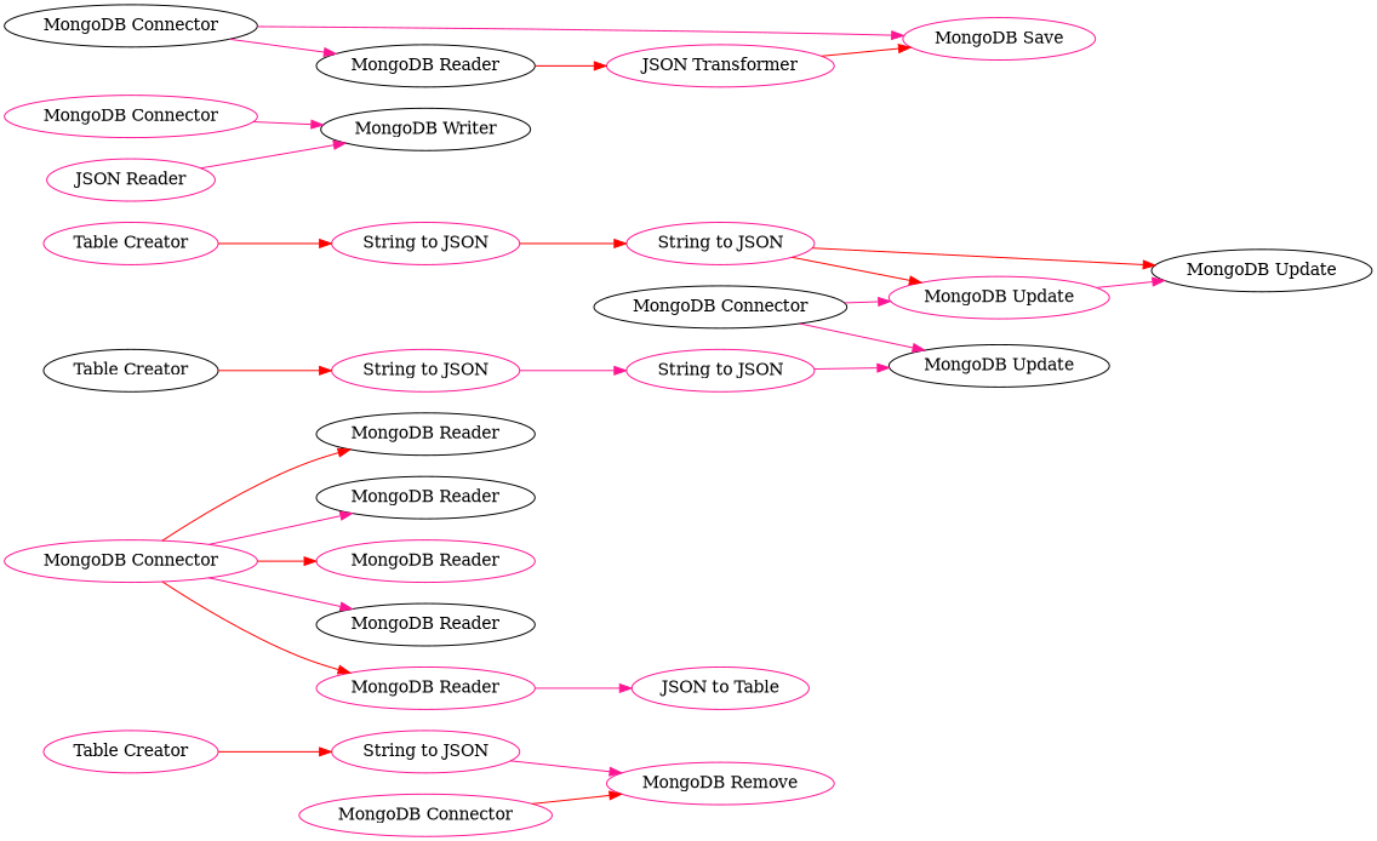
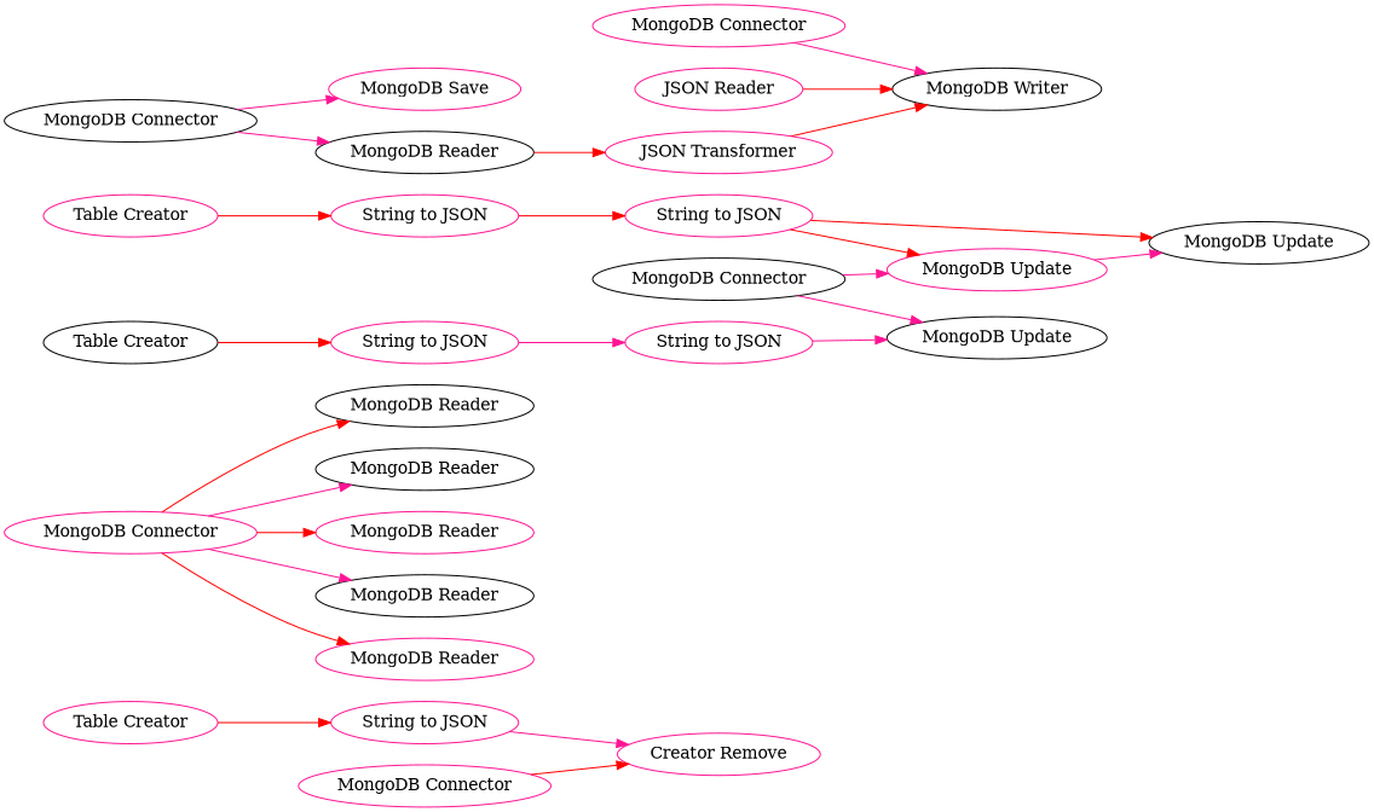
  digraph {
    rankdir=LR
    node [color=deeppink]
    edge [color=deeppink]
-   n1 [label="MongoDB Remove"]
+   n1 [label="Creator Remove"]
    n2 [color=black label="MongoDB Reader"]
    n3 [label="MongoDB Update"]
    n4 [color=black label="MongoDB Update"]
    n5 [color=black label="MongoDB Writer"]
    n6 [label="MongoDB Connector"]
    n7 [label="JSON Reader"]
    n8 [label="MongoDB Save"]
    n9 [label="Table Creator"]
    n10 [label="String to JSON"]
    n11 [label="String to JSON"]
    n12 [label="String to JSON"]
    n13 [label="Table Creator"]
    n14 [color=black label="MongoDB Reader"]
    n15 [label="MongoDB Reader"]
    n16 [label="MongoDB Connector"]
    n17 [color=black label="MongoDB Reader"]
    n18 [label="MongoDB Reader"]
-   n19 [label="JSON to Table"]
    n20 [color=black label="MongoDB Connector"]
    n21 [color=black label="MongoDB Update"]
    n22 [label="MongoDB Connector"]
    n23 [color=black label="MongoDB Connector"]
    n24 [color=black label="MongoDB Reader"]
    n25 [label="JSON Transformer"]
    n26 [color=black label="Table Creator"]
    n27 [label="String to JSON"]
    n28 [label="String to JSON"]
    n3 -> n4
    n6 -> n5
-   n7 -> n5
+   n7 -> n5 [color=red]
    n9 -> n10 [color=red]
    n10 -> n1
    n11 -> n12 [color=red]
    n12 -> n3 [color=red]
    n12 -> n4 [color=red]
    n13 -> n11 [color=red]
    n16 -> n2 [color=red]
    n16 -> n14
    n16 -> n15 [color=red]
    n16 -> n17
    n16 -> n18 [color=red]
-   n18 -> n19
    n20 -> n3
    n20 -> n21
    n22 -> n1 [color=red]
    n23 -> n8
    n23 -> n24
    n24 -> n25 [color=red]
-   n25 -> n8 [color=red]
+   n25 -> n5 [color=red]
    n26 -> n27 [color=red]
    n27 -> n28
    n28 -> n21
  }
